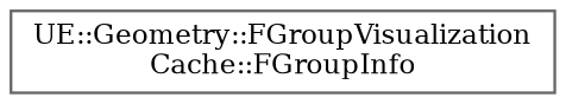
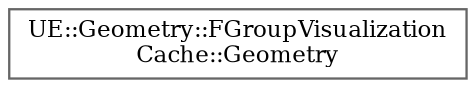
  digraph {
    rankdir=LR
    fontname="DejaVu Serif"
-   n1 [color=grey40 fillcolor=white fontname="DejaVu Serif" fontsize=10 height=0.2 label="UE::Geometry::FGroupVisualization\lCache::FGroupInfo" shape=box style=filled width=0.4]
+   n1 [color=grey40 fillcolor=white fontname="DejaVu Serif" fontsize=10 height=0.2 label="UE::Geometry::FGroupVisualization\lCache::Geometry" shape=box style=filled width=0.4]
  }
